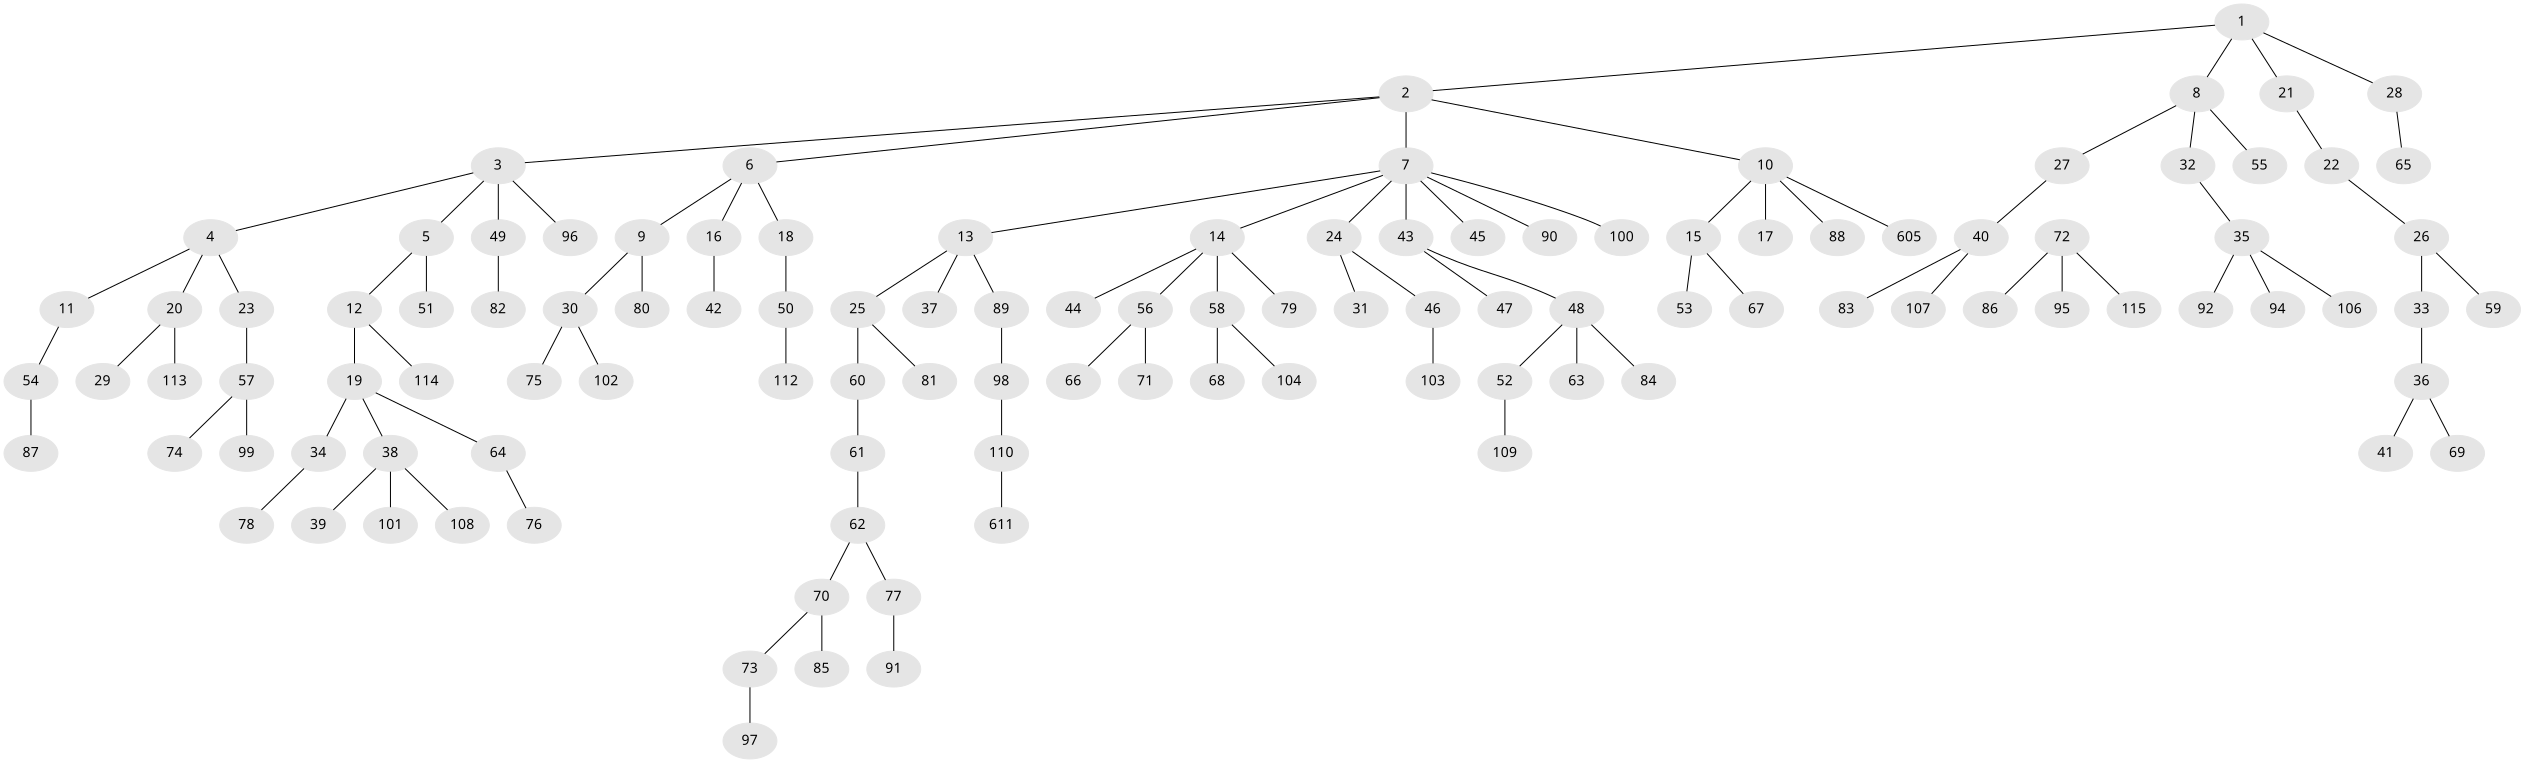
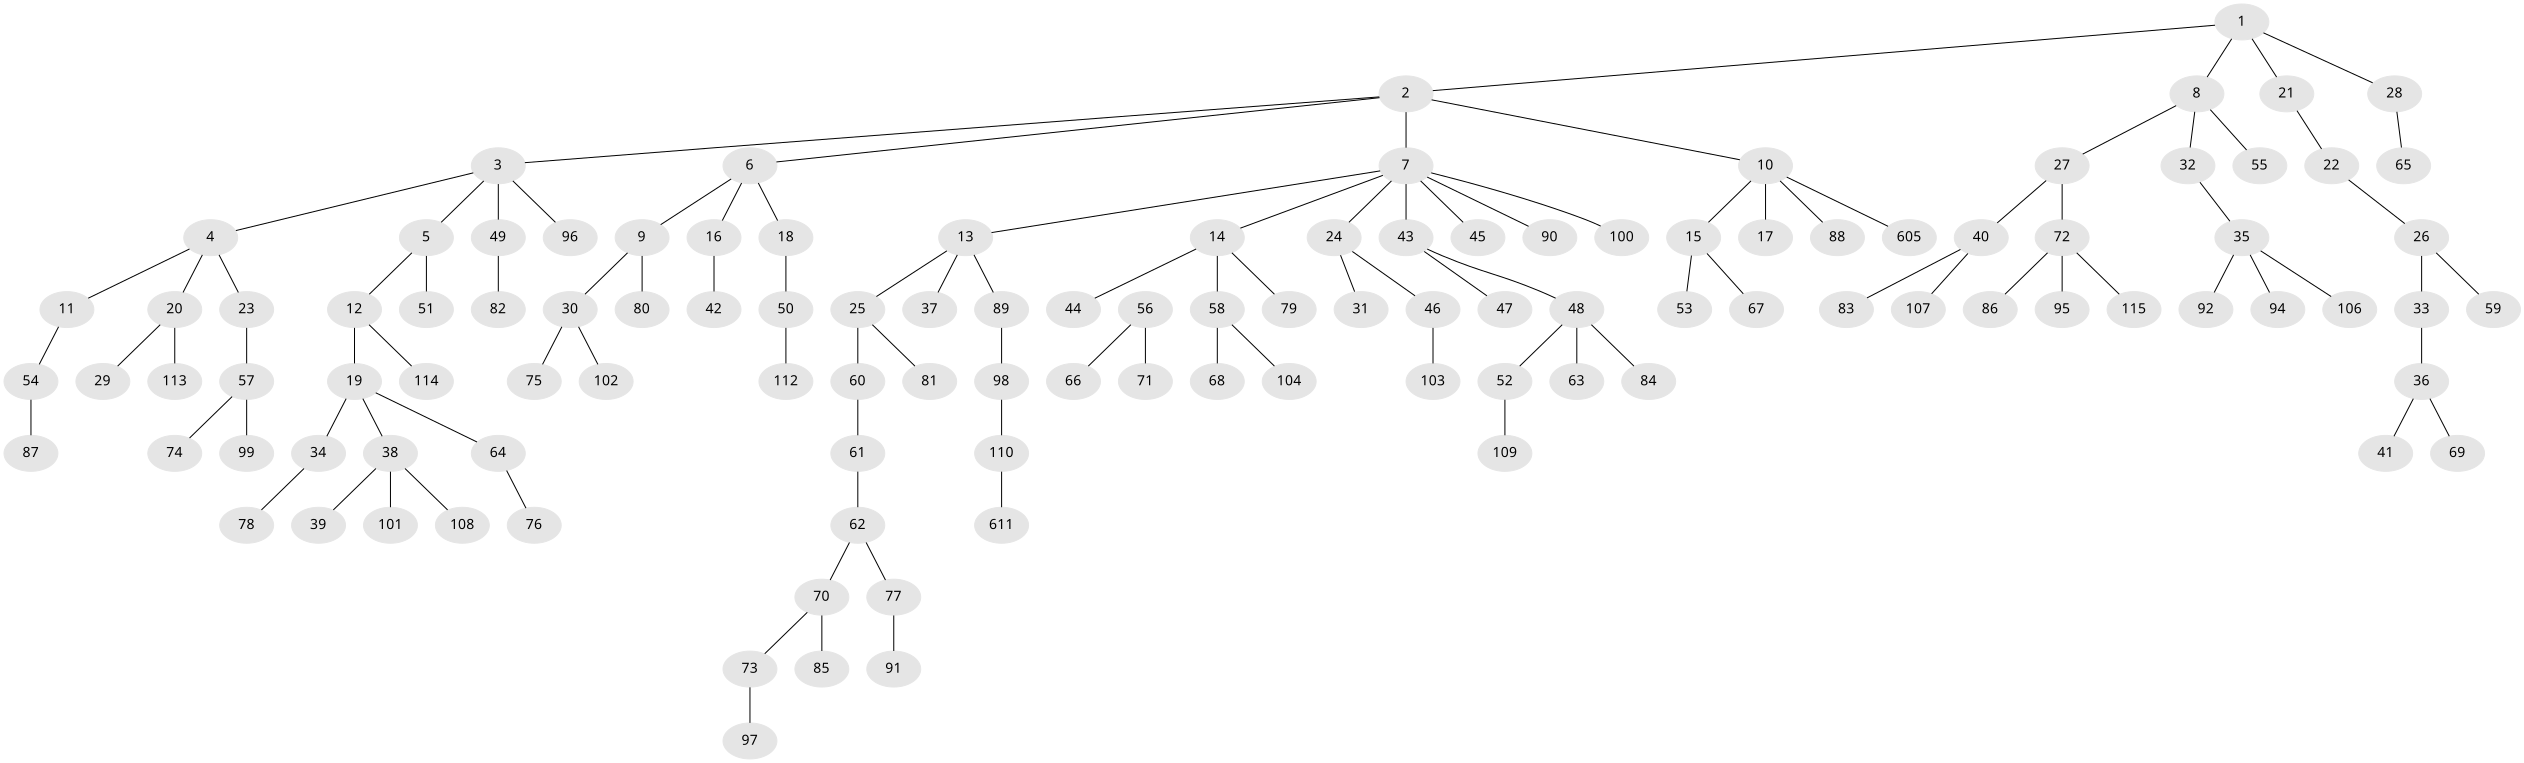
  graph {
    fontname="Noto Sans"
    node [color=gray90 fontname="Noto Sans" style=filled]
    edge [fontname="Noto Sans"]
    1
    2
    8
    21
    28
    3
    6
    7
    10
    27
    32
    55
    22
    65
    4
    5
    49
    96
    9
    16
    18
    13
    14
    24
    43
    45
    90
    100
    15
    17
    88
    n32 [label=605]
    25
    37
    89
    11
    20
    23
    12
    51
    82
    54
    29
    113
    57
    19
    114
    30
    80
    42
    50
    44
    56
    58
    79
    31
    46
    47
    48
    40
    72
    35
    75
    102
    53
    67
    87
    34
    38
    64
    60
    81
    98
    66
    71
    68
    104
    112
    78
    39
    101
    108
    76
    26
    33
    59
    74
    99
    103
    61
    36
    83
    107
    86
    95
    115
    92
    94
    106
    41
    69
    52
    63
    84
    109
    62
    70
    77
    73
    85
    91
    97
    110
    n114 [label=611]
    1 -- 2
    1 -- 8
    1 -- 21
    1 -- 28
    2 -- 3
    2 -- 6
    2 -- 7
    2 -- 10
    8 -- 27
    8 -- 32
    8 -- 55
    21 -- 22
    28 -- 65
    3 -- 4
    3 -- 5
    3 -- 49
    3 -- 96
    6 -- 9
    6 -- 16
    6 -- 18
    7 -- 13
    7 -- 14
    7 -- 24
    7 -- 43
    7 -- 45
    7 -- 90
    7 -- 100
    10 -- 15
    10 -- 17
    10 -- 88
    10 -- n32
    27 -- 40
+   27 -- 72
    32 -- 35
    22 -- 26
    4 -- 11
    4 -- 20
    4 -- 23
    5 -- 12
    5 -- 51
    49 -- 82
    9 -- 30
    9 -- 80
    16 -- 42
    18 -- 50
    13 -- 25
    13 -- 37
    13 -- 89
    14 -- 44
-   14 -- 56
    14 -- 58
    14 -- 79
    24 -- 31
    24 -- 46
    43 -- 47
    43 -- 48
    15 -- 53
    15 -- 67
    25 -- 60
    25 -- 81
    89 -- 98
    11 -- 54
    20 -- 29
    20 -- 113
    23 -- 57
    12 -- 19
    12 -- 114
    54 -- 87
    57 -- 74
    57 -- 99
    19 -- 34
    19 -- 38
    19 -- 64
    30 -- 75
    30 -- 102
    50 -- 112
    56 -- 66
    56 -- 71
    58 -- 68
    58 -- 104
    46 -- 103
    48 -- 52
    48 -- 63
    48 -- 84
    40 -- 83
    40 -- 107
    72 -- 86
    72 -- 95
    72 -- 115
    35 -- 92
    35 -- 94
    35 -- 106
    34 -- 78
    38 -- 39
    38 -- 101
    38 -- 108
    64 -- 76
    60 -- 61
    98 -- 110
    26 -- 33
    26 -- 59
    33 -- 36
    61 -- 62
    36 -- 41
    36 -- 69
    52 -- 109
    62 -- 70
    62 -- 77
    70 -- 73
    70 -- 85
    77 -- 91
    73 -- 97
    110 -- n114
  }
